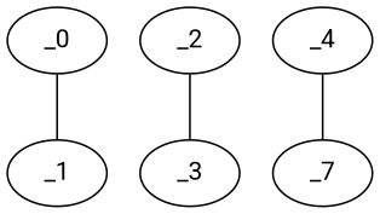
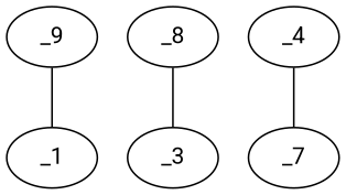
  graph {
    fontname=Roboto
    node [fontname=Roboto]
    edge [fontname=Roboto]
-   _0 [x=0.96 y=2.86]
+   _0 [x=0.96 y=2.86 label=_9]
    _1 [x=0.846968 y=0.615767]
-   _2 [x=2.11247 y=0.695179]
+   _2 [x=2.11247 y=0.695179 label=_8]
    _3 [x=2.13774 y=2.82005]
    _4 [x=0.749003 y=1.83501]
    n6 [label=_7 x=2.27105 y=1.65546]
    _0 -- _1
    _2 -- _3
    _4 -- n6
  }
